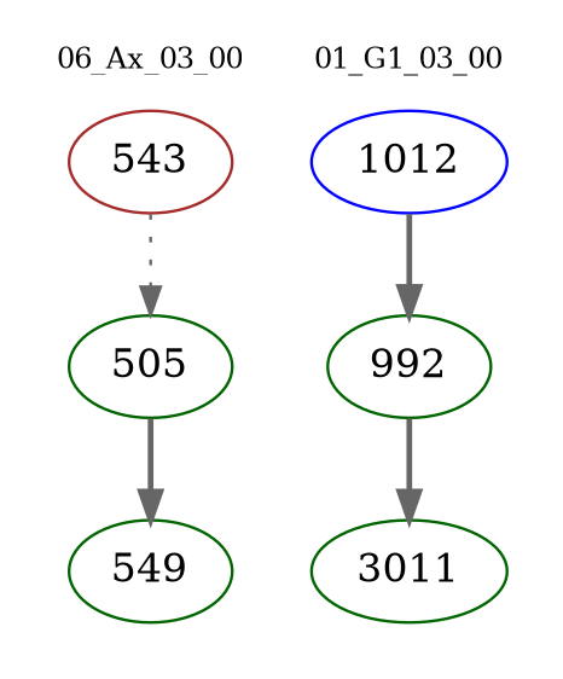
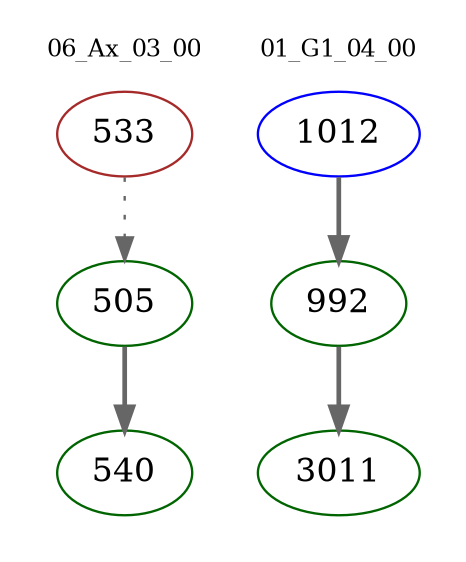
  digraph {
    node [color=darkgreen]
    edge [arrowhead=normal color=gray40 style=bold]
-   n1 [color=brown label=543]
+   n1 [color=brown label=533]
    n2 [label=505]
-   n3 [label=549]
+   n3 [label=540]
    n4 [color=blue label=1012]
    n5 [label=992]
    n6 [label=3011]
    subgraph cluster_1 {
      color=white
      fontsize=10
      label="06_Ax_03_00"
      n1
      n2
      n3
    }
    subgraph cluster_2 {
      color=white
      fontsize=10
-     label="01_G1_03_00"
+     label="01_G1_04_00"
      n4
      n5
      n6
    }
    n1 -> n2 [style=dotted]
    n2 -> n3
    n4 -> n5
    n5 -> n6
  }
